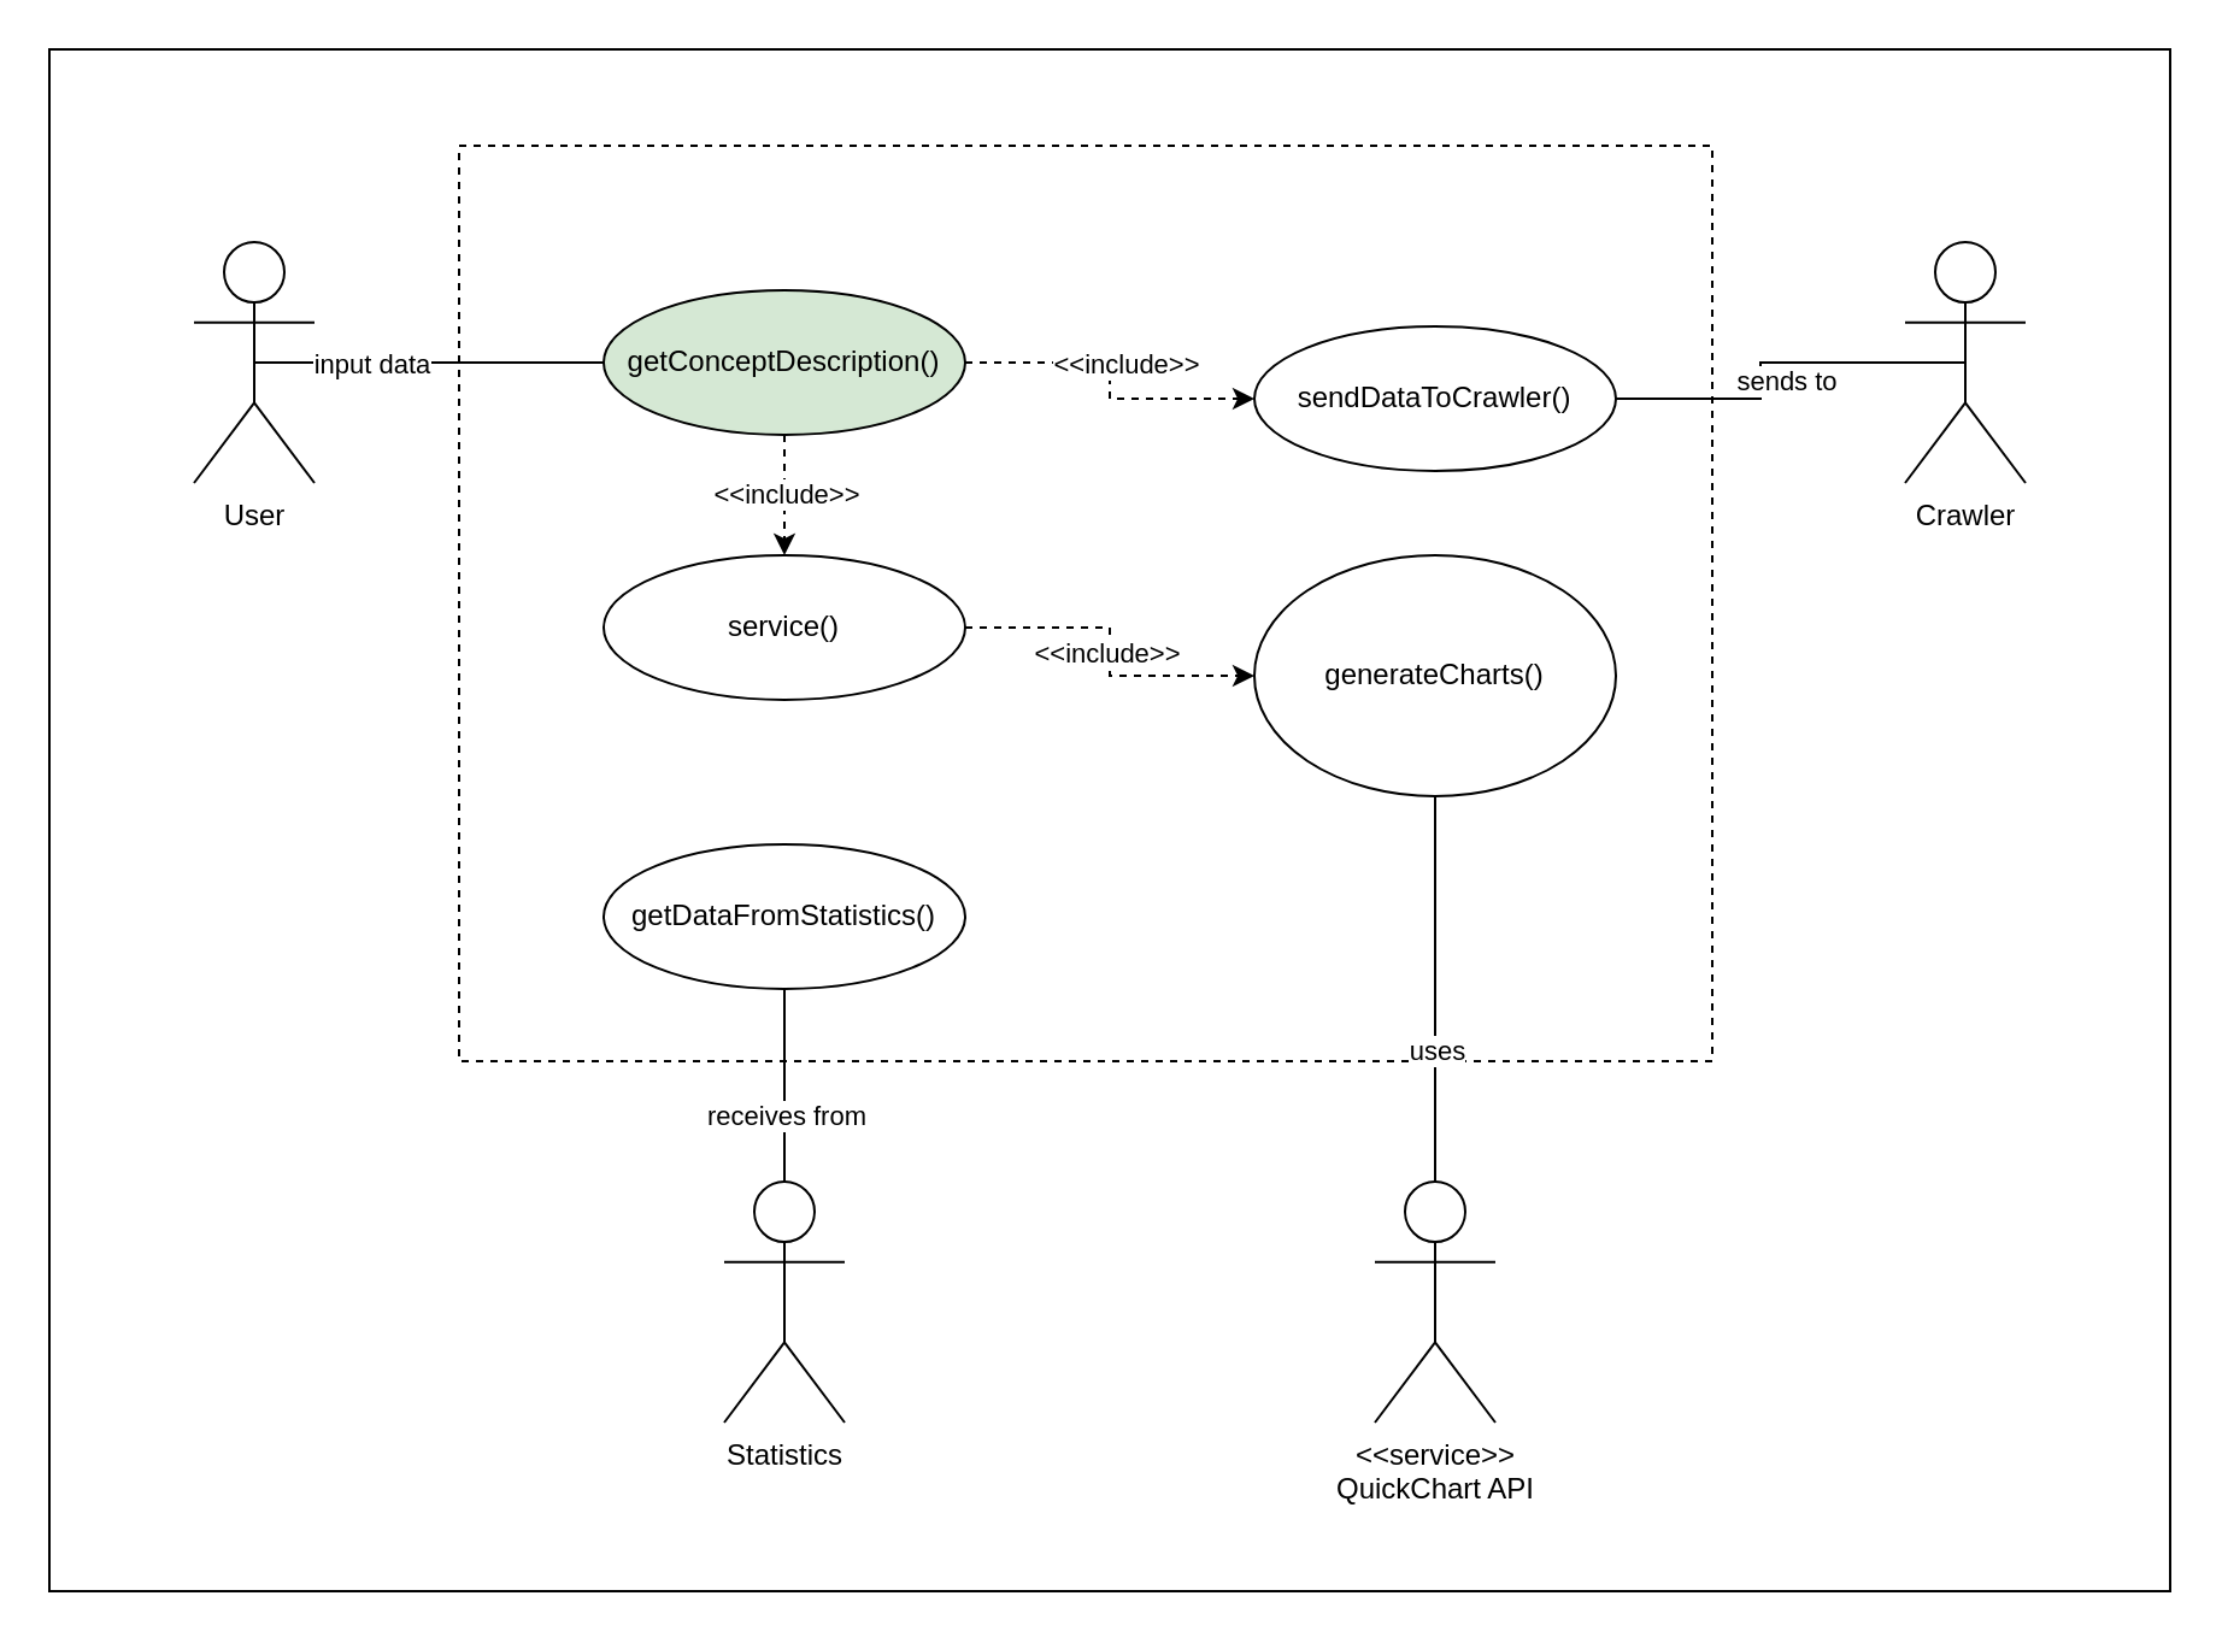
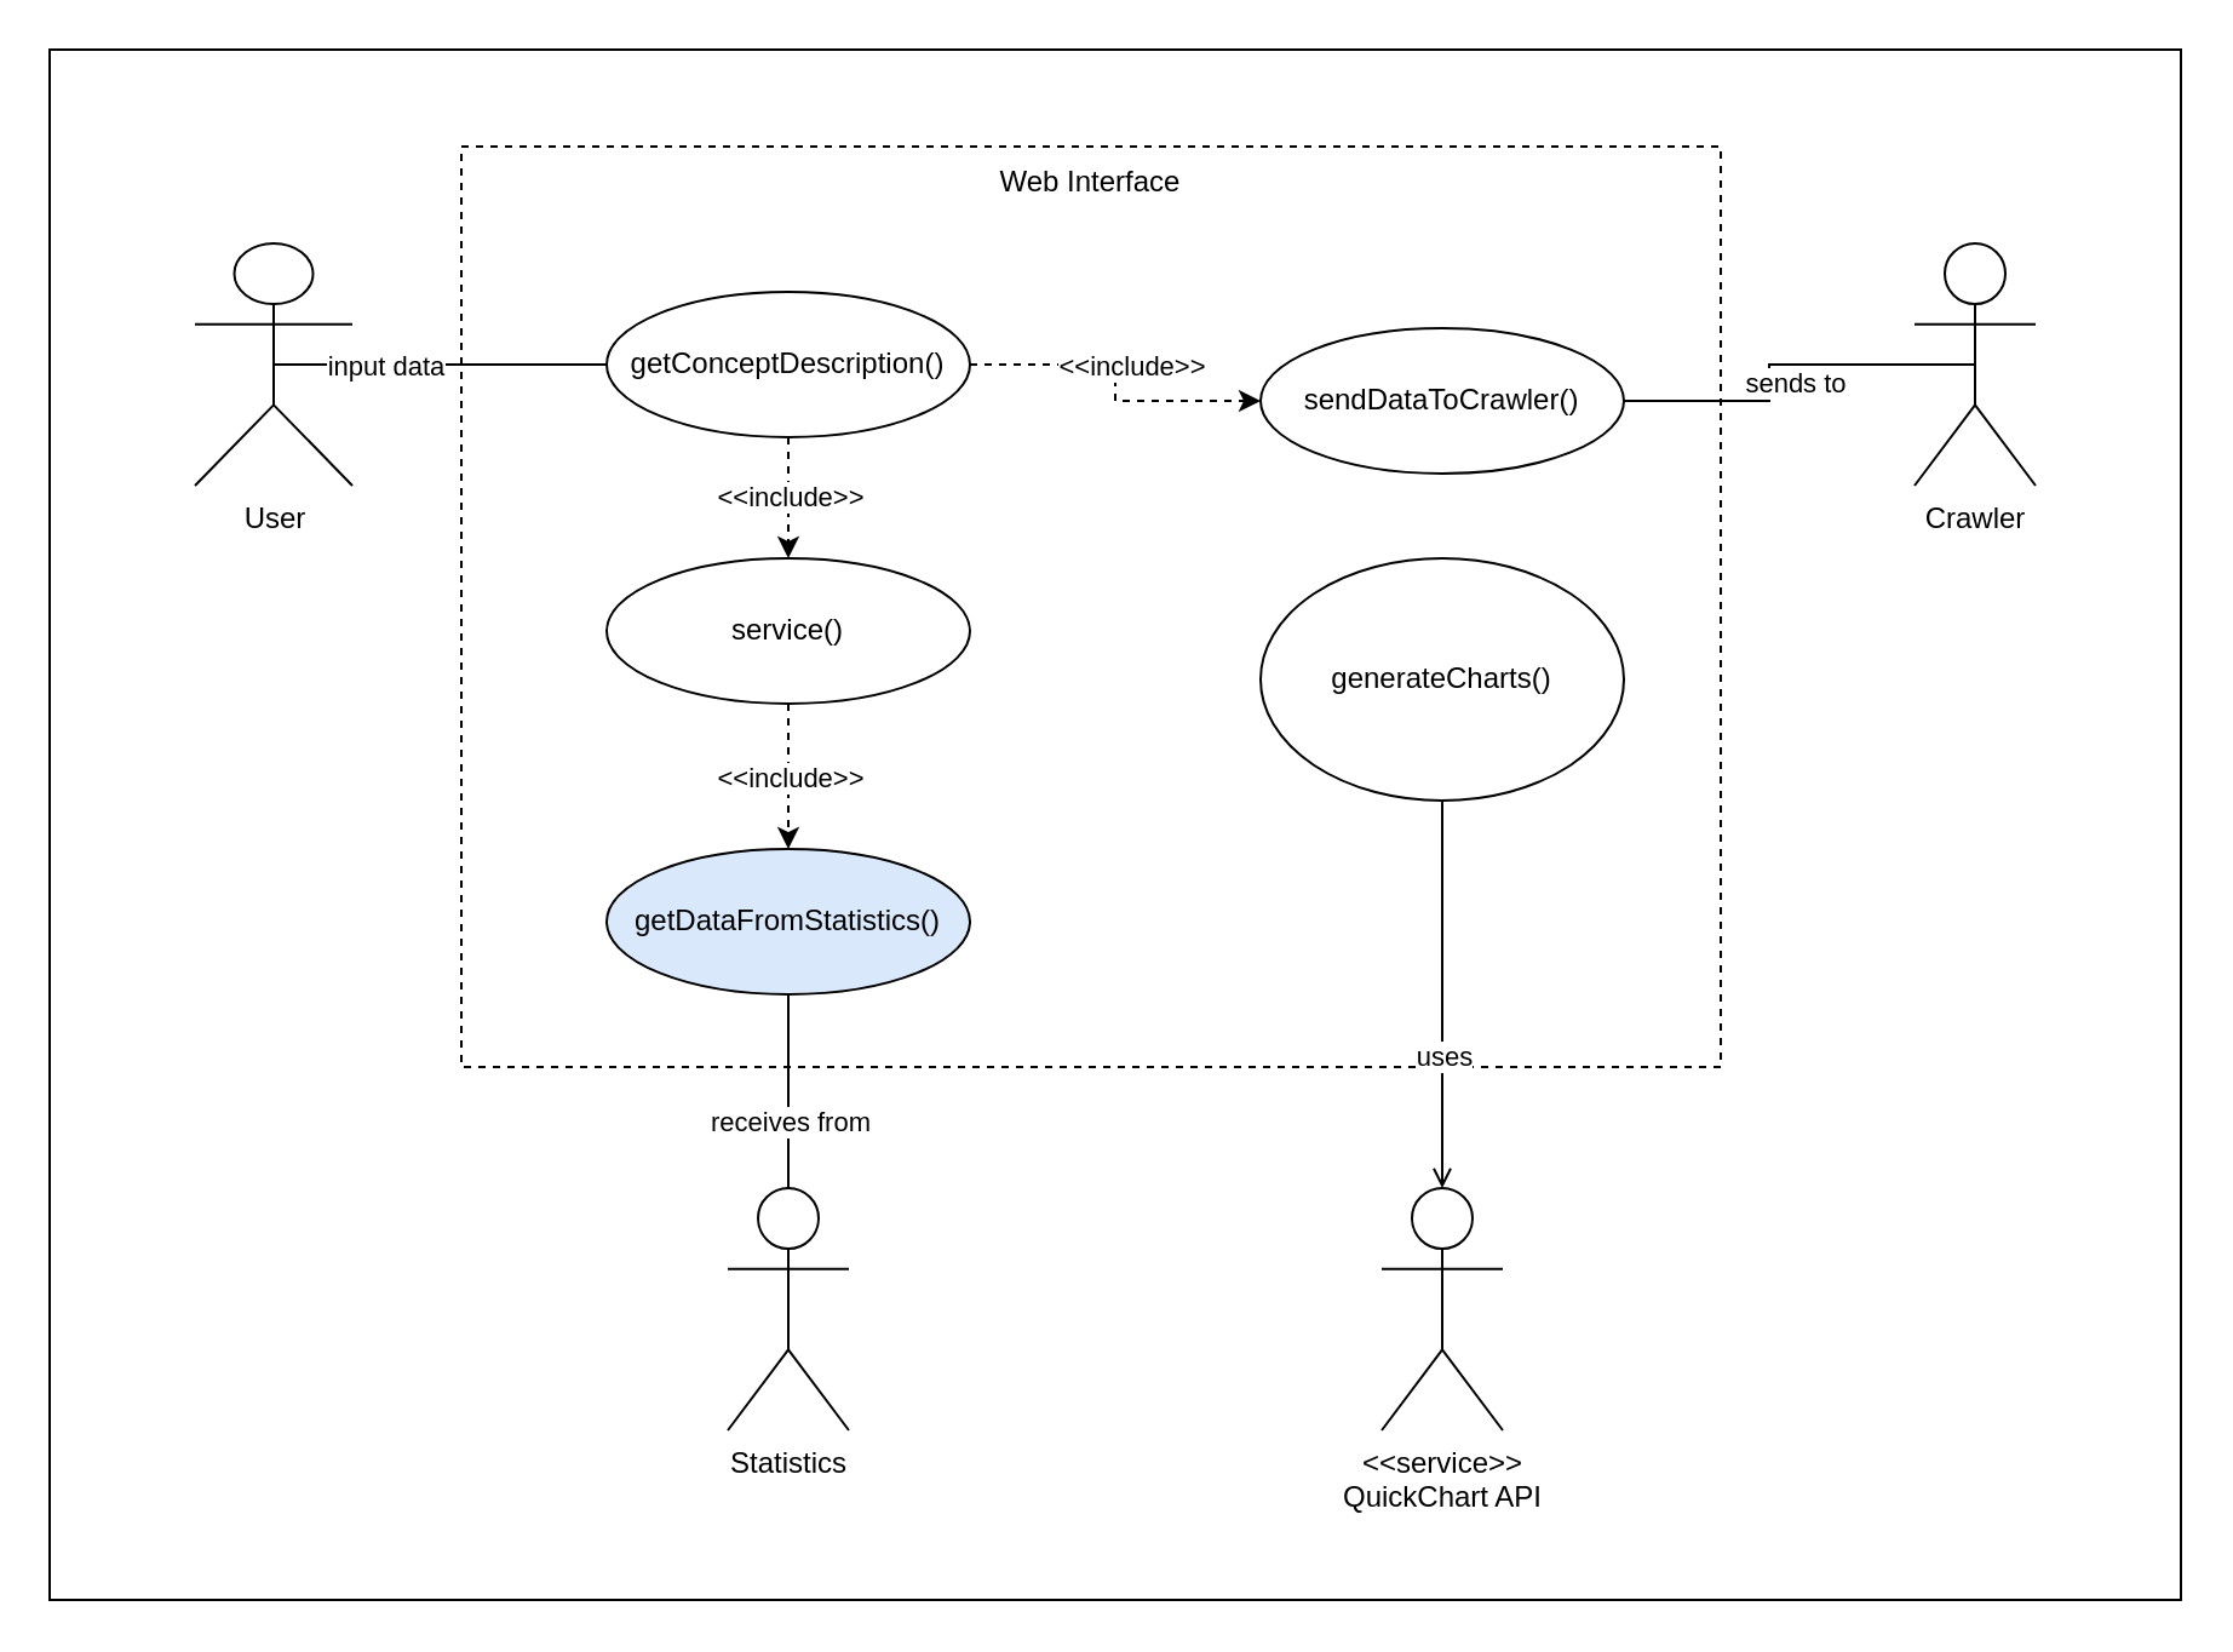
  <mxCell id="0" />
  <mxCell id="1" parent="0" />
  <mxCell id="2" value="" style="rounded=0;whiteSpace=wrap;html=1;" vertex="1" parent="1"><mxGeometry x="20" width="880" height="640" as="geometry" y="20" /></mxCell>
  <mxCell id="3" value="" style="rounded=0;whiteSpace=wrap;html=1;dashed=1;" vertex="1" parent="1"><mxGeometry x="190" y="60" width="520" height="380" as="geometry" /></mxCell>
- <mxCell id="4" value="User" style="shape=umlActor;verticalLabelPosition=bottom;verticalAlign=top;html=1;outlineConnect=0;" vertex="1" parent="1"><mxGeometry x="80" y="100" width="50" height="100" as="geometry" /></mxCell>
+ <mxCell id="4" value="User" style="shape=umlActor;verticalLabelPosition=bottom;verticalAlign=top;html=1;outlineConnect=0;" vertex="1" parent="1"><mxGeometry x="80" y="100" width="65" height="100" as="geometry" /></mxCell>
  <mxCell id="5" value="Crawler" style="shape=umlActor;verticalLabelPosition=bottom;verticalAlign=top;html=1;outlineConnect=0;" vertex="1" parent="1"><mxGeometry x="790" y="100" width="50" height="100" as="geometry" /></mxCell>
  <mxCell id="6" value="Statistics" style="shape=umlActor;verticalLabelPosition=bottom;verticalAlign=top;html=1;outlineConnect=0;" vertex="1" parent="1"><mxGeometry x="300" y="490" width="50" height="100" as="geometry" /></mxCell>
  <mxCell id="7" style="edgeStyle=orthogonalEdgeStyle;rounded=0;orthogonalLoop=1;jettySize=auto;html=1;exitX=0;exitY=0.5;exitDx=0;exitDy=0;entryX=0.5;entryY=0.5;entryDx=0;entryDy=0;entryPerimeter=0;endArrow=none;endFill=0;" edge="1" parent="1" source="15" target="4"><mxGeometry relative="1" as="geometry" /></mxCell>
  <mxCell id="8" value="input data" style="edgeLabel;html=1;align=center;verticalAlign=middle;resizable=0;points=[];" vertex="1" connectable="0" parent="7"><mxGeometry x="0.342" y="1" relative="1" as="geometry"><mxPoint y="-1" as="offset" /></mxGeometry></mxCell>
  <mxCell id="9" value="" style="edgeStyle=orthogonalEdgeStyle;rounded=0;orthogonalLoop=1;jettySize=auto;html=1;endArrow=classic;endFill=1;dashed=1;" edge="1" parent="1" source="15" target="19"><mxGeometry relative="1" as="geometry" /></mxCell>
  <mxCell id="10" value="&amp;lt;&amp;lt;include&amp;gt;&amp;gt;" style="edgeLabel;html=1;align=center;verticalAlign=middle;resizable=0;points=[];" vertex="1" connectable="0" parent="9"><mxGeometry x="-0.311" y="1" relative="1" as="geometry"><mxPoint x="19" y="1" as="offset" /></mxGeometry></mxCell>
  <mxCell id="11" value="" style="edgeStyle=orthogonalEdgeStyle;rounded=0;orthogonalLoop=1;jettySize=auto;html=1;dashed=1;endArrow=classic;endFill=1;" edge="1" parent="1" source="15" target="24"><mxGeometry relative="1" as="geometry" /></mxCell>
  <mxCell id="12" value="&amp;lt;&amp;lt;include&amp;gt;&amp;gt;" style="edgeLabel;html=1;align=center;verticalAlign=middle;resizable=0;points=[];" vertex="1" connectable="0" parent="11"><mxGeometry x="0.12" y="2" relative="1" as="geometry"><mxPoint x="-2" y="-4" as="offset" /></mxGeometry></mxCell>
- <mxCell id="13" style="edgeStyle=orthogonalEdgeStyle;rounded=0;orthogonalLoop=1;jettySize=auto;html=1;exitX=1;exitY=0.5;exitDx=0;exitDy=0;entryX=0;entryY=0.5;entryDx=0;entryDy=0;endArrow=classic;endFill=1;dashed=1;" edge="1" parent="1" source="24" target="27"><mxGeometry relative="1" as="geometry"><Array as="points" /></mxGeometry></mxCell>
- <mxCell id="14" value="&amp;lt;&amp;lt;include&amp;gt;&amp;gt;" style="edgeLabel;html=1;align=center;verticalAlign=middle;resizable=0;points=[];" vertex="1" connectable="0" parent="13"><mxGeometry x="0.019" y="-1" relative="1" as="geometry"><mxPoint x="-1" y="-1" as="offset" /></mxGeometry></mxCell>
- <mxCell id="15" value="getConceptDescription()" style="ellipse;whiteSpace=wrap;html=1;fillColor=#d5e8d4;" vertex="1" parent="1"><mxGeometry x="250" y="120" width="150" height="60" as="geometry" /></mxCell>
+ <mxCell id="15" value="getConceptDescription()" style="ellipse;whiteSpace=wrap;html=1;" vertex="1" parent="1"><mxGeometry x="250" y="120" width="150" height="60" as="geometry" /></mxCell>
+ <mxCell id="16" value="Web Interface" style="text;html=1;strokeColor=none;fillColor=none;align=center;verticalAlign=middle;whiteSpace=wrap;rounded=0;dashed=1;" vertex="1" parent="1"><mxGeometry x="375" y="60" width="150" height="30" as="geometry" /></mxCell>
  <mxCell id="17" style="edgeStyle=orthogonalEdgeStyle;rounded=0;orthogonalLoop=1;jettySize=auto;html=1;entryX=0.5;entryY=0.5;entryDx=0;entryDy=0;entryPerimeter=0;endArrow=none;endFill=0;" edge="1" parent="1" source="19" target="5"><mxGeometry relative="1" as="geometry" /></mxCell>
  <mxCell id="18" value="sends to" style="edgeLabel;html=1;align=center;verticalAlign=middle;resizable=0;points=[];" vertex="1" connectable="0" parent="17"><mxGeometry x="-0.159" y="-1" relative="1" as="geometry"><mxPoint x="9" y="-1" as="offset" /></mxGeometry></mxCell>
  <mxCell id="19" value="sendDataToCrawler()" style="ellipse;whiteSpace=wrap;html=1;" vertex="1" parent="1"><mxGeometry x="520" y="135" width="150" height="60" as="geometry" /></mxCell>
  <mxCell id="20" style="edgeStyle=orthogonalEdgeStyle;rounded=0;orthogonalLoop=1;jettySize=auto;html=1;entryX=0.5;entryY=0;entryDx=0;entryDy=0;entryPerimeter=0;endArrow=none;endFill=0;exitX=0.5;exitY=1;exitDx=0;exitDy=0;" edge="1" parent="1" source="29" target="6"><mxGeometry relative="1" as="geometry" /></mxCell>
  <mxCell id="21" value="receives from" style="edgeLabel;html=1;align=center;verticalAlign=middle;resizable=0;points=[];" vertex="1" connectable="0" parent="20"><mxGeometry x="0.3" y="-1" relative="1" as="geometry"><mxPoint x="1" as="offset" /></mxGeometry></mxCell>
+ <mxCell id="22" value="" style="edgeStyle=orthogonalEdgeStyle;rounded=0;orthogonalLoop=1;jettySize=auto;html=1;endArrow=classic;endFill=1;dashed=1;" edge="1" parent="1" source="24" target="29"><mxGeometry relative="1" as="geometry" /></mxCell>
+ <mxCell id="23" value="&amp;lt;&amp;lt;include&amp;gt;&amp;gt;" style="edgeLabel;html=1;align=center;verticalAlign=middle;resizable=0;points=[];" vertex="1" connectable="0" parent="22"><mxGeometry x="0.238" relative="1" as="geometry"><mxPoint y="-7" as="offset" /></mxGeometry></mxCell>
  <mxCell id="24" value="service()" style="ellipse;whiteSpace=wrap;html=1;" vertex="1" parent="1"><mxGeometry x="250" y="230" width="150" height="60" as="geometry" /></mxCell>
- <mxCell id="25" style="edgeStyle=orthogonalEdgeStyle;rounded=0;orthogonalLoop=1;jettySize=auto;html=1;entryX=0.5;entryY=0;entryDx=0;entryDy=0;entryPerimeter=0;endArrow=none;endFill=0;" edge="1" parent="1" source="27" target="28"><mxGeometry relative="1" as="geometry" /></mxCell>
+ <mxCell id="25" style="edgeStyle=orthogonalEdgeStyle;rounded=0;orthogonalLoop=1;jettySize=auto;html=1;entryX=0.5;entryY=0;entryDx=0;entryDy=0;entryPerimeter=0;endArrow=open;endFill=0;" edge="1" parent="1" source="27" target="28"><mxGeometry relative="1" as="geometry" /></mxCell>
  <mxCell id="26" value="uses" style="edgeLabel;html=1;align=center;verticalAlign=middle;resizable=0;points=[];" vertex="1" connectable="0" parent="25"><mxGeometry x="0.309" y="-1" relative="1" as="geometry"><mxPoint x="1" as="offset" /></mxGeometry></mxCell>
  <mxCell id="27" value="generateCharts()" style="ellipse;whiteSpace=wrap;html=1;" vertex="1" parent="1"><mxGeometry x="520" y="230" width="150" height="100" as="geometry" /></mxCell>
  <mxCell id="28" value="&amp;lt;&amp;lt;service&amp;gt;&amp;gt;&lt;br&gt;QuickChart API" style="shape=umlActor;verticalLabelPosition=bottom;verticalAlign=top;html=1;outlineConnect=0;" vertex="1" parent="1"><mxGeometry x="570" y="490" width="50" height="100" as="geometry" /></mxCell>
- <mxCell id="29" value="getDataFromStatistics()" style="ellipse;whiteSpace=wrap;html=1;" vertex="1" parent="1"><mxGeometry x="250" y="350" width="150" height="60" as="geometry" /></mxCell>
+ <mxCell id="29" value="getDataFromStatistics()" style="ellipse;whiteSpace=wrap;html=1;fillColor=#dae8fc;" vertex="1" parent="1"><mxGeometry x="250" y="350" width="150" height="60" as="geometry" /></mxCell>
